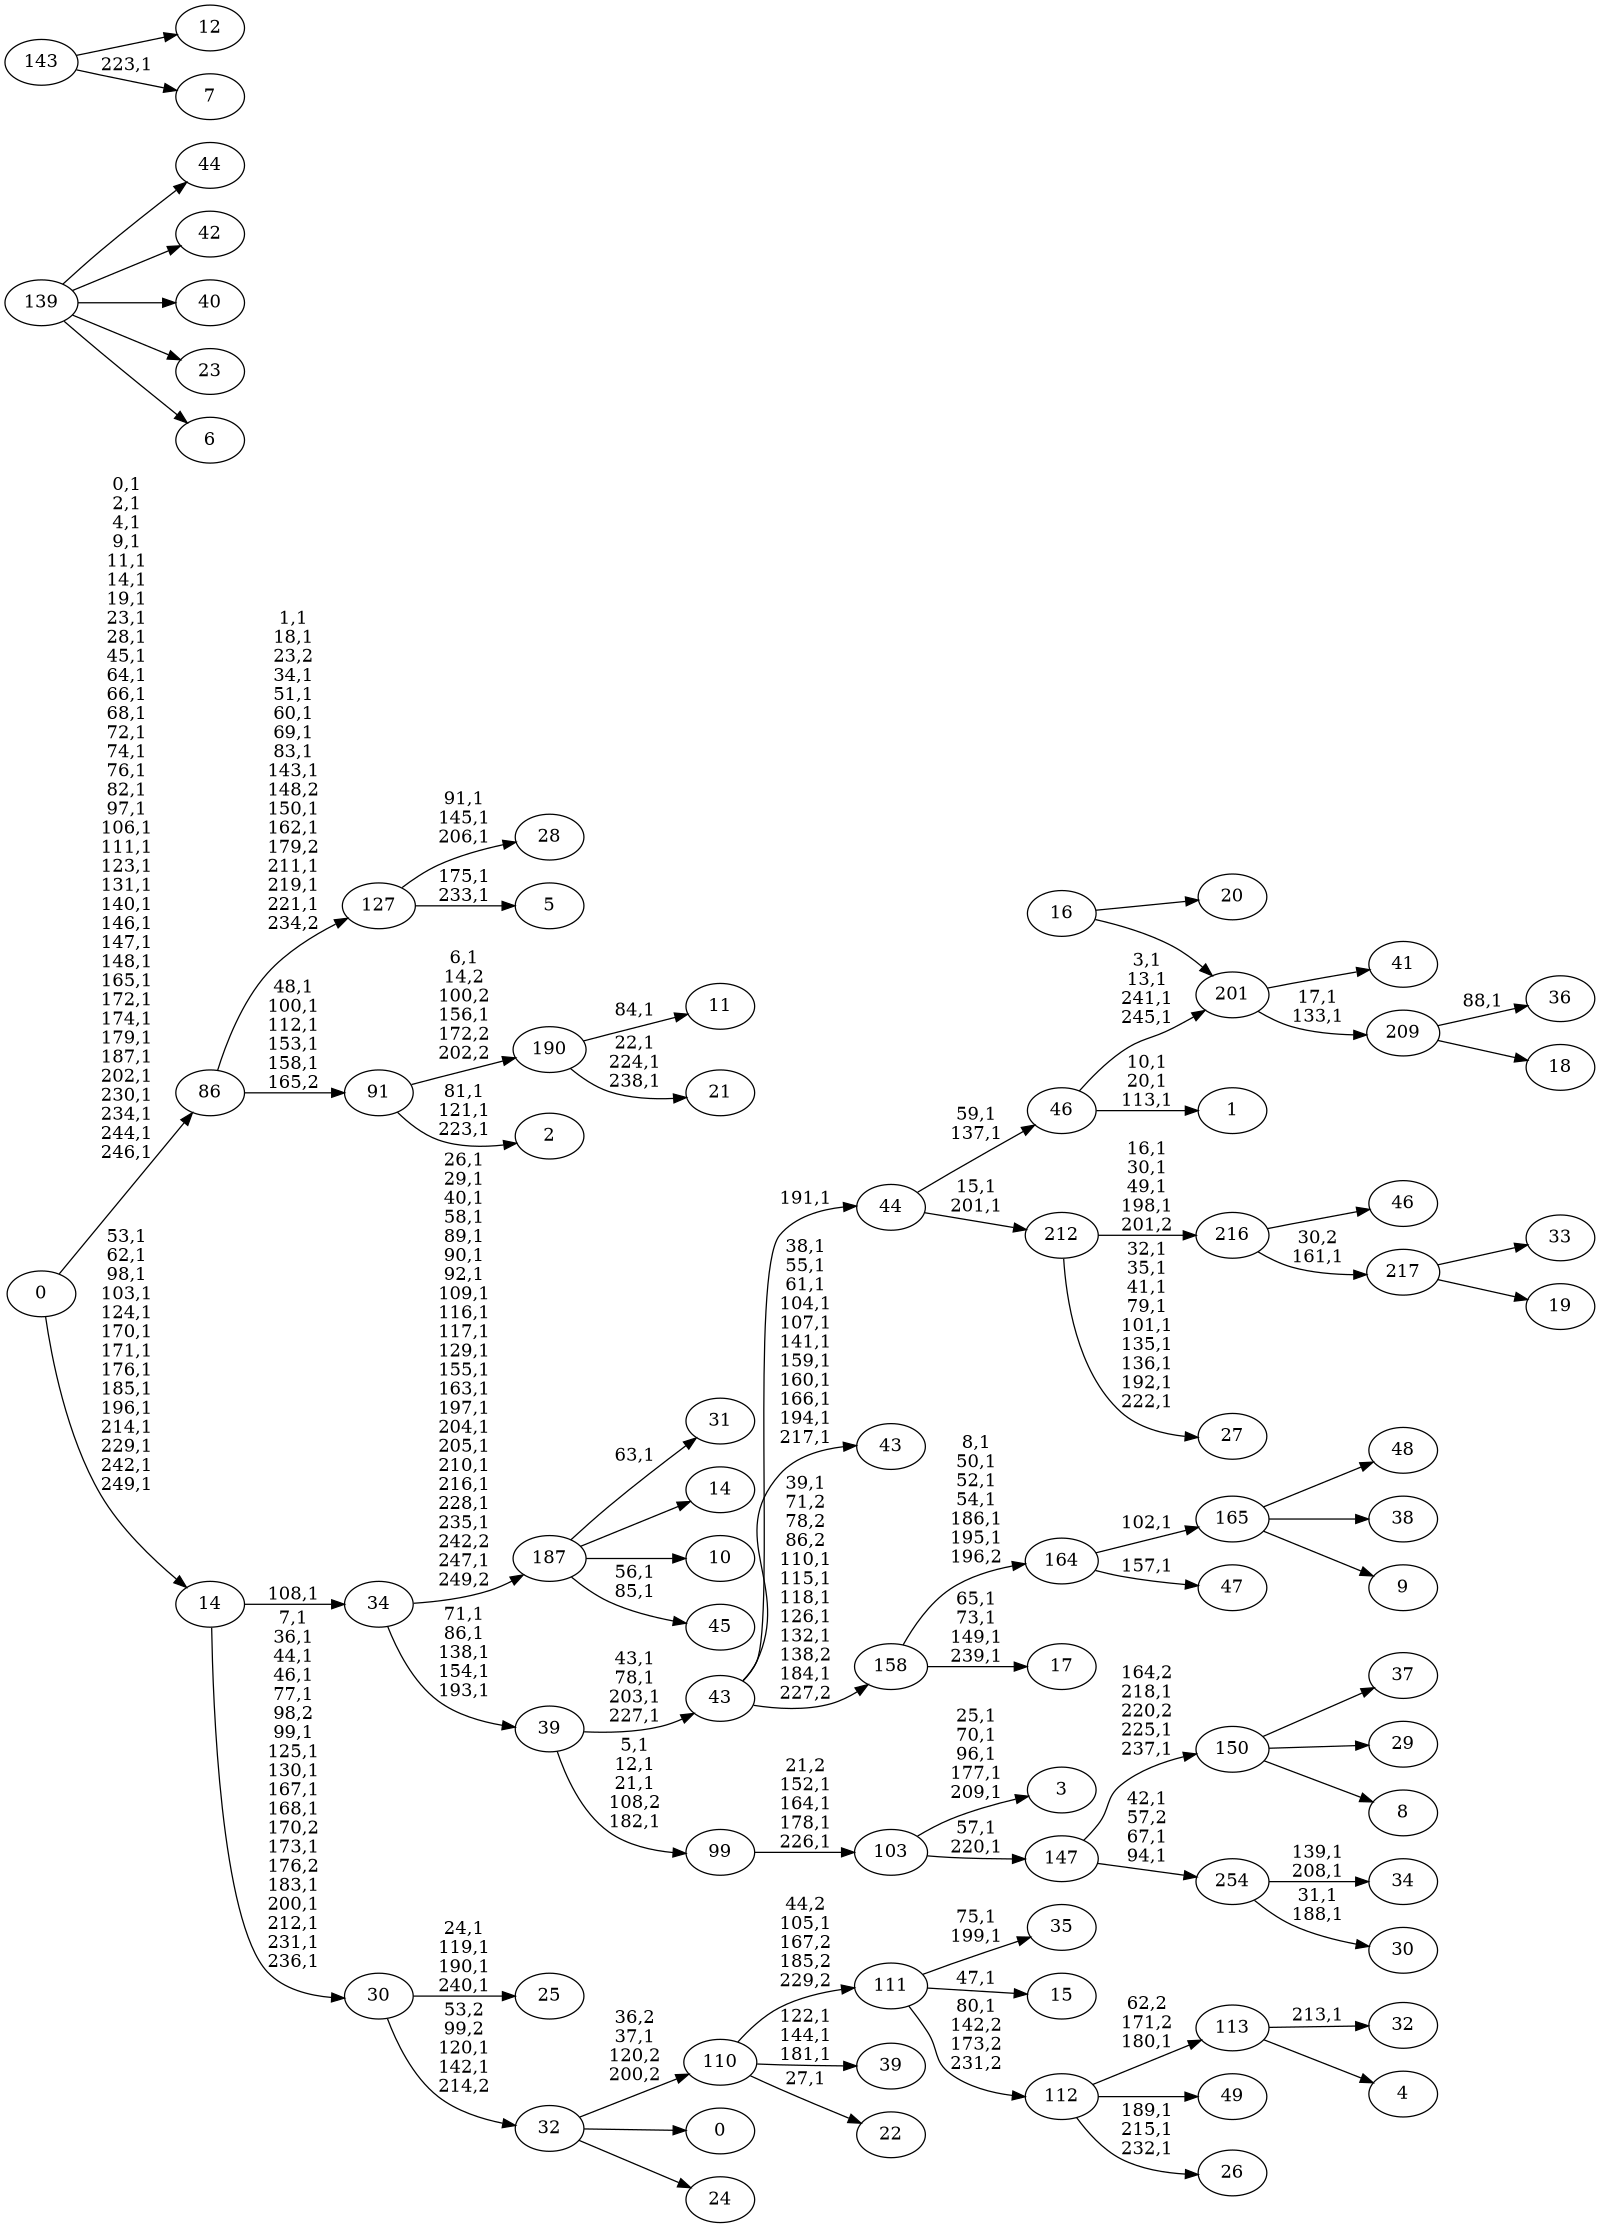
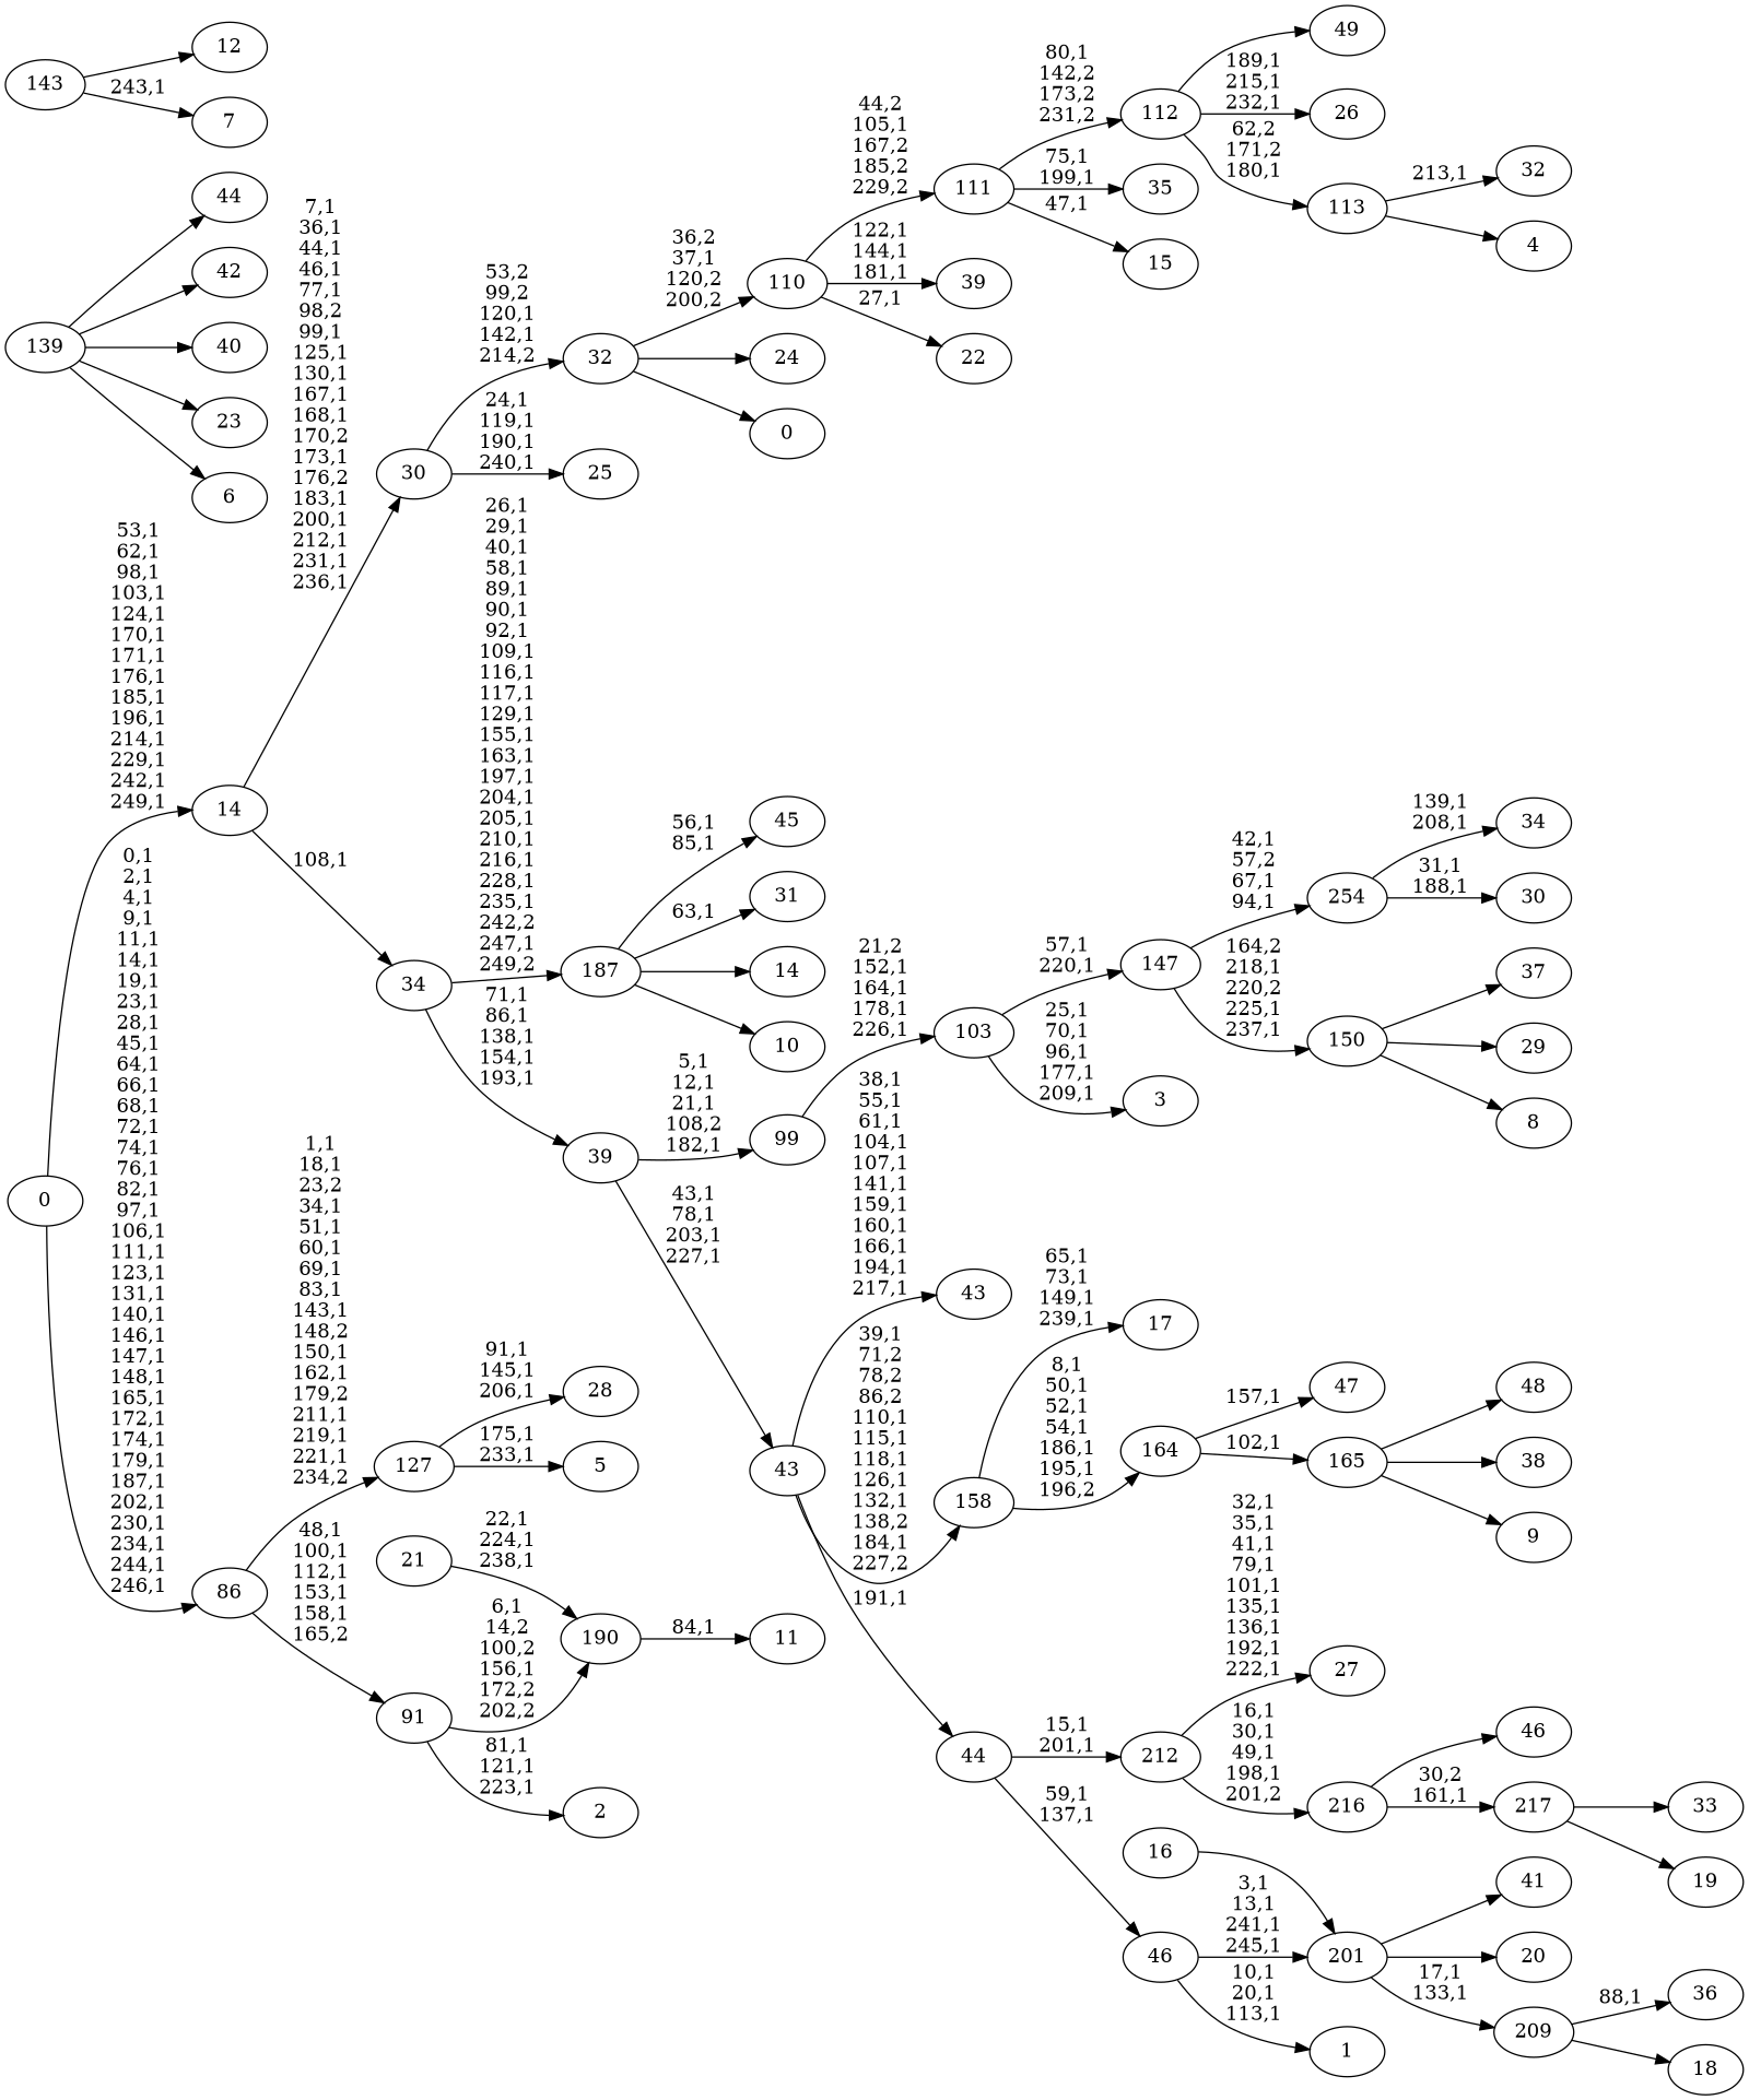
  digraph {
    rankdir=LR
    n1 [label=49]
    n2 [label=48]
    n3 [label=47]
    n4 [label=46]
    n5 [label=45]
    n6 [label=44]
    n7 [label=43]
    n8 [label=42]
    n9 [label=41]
    n10 [label=40]
    n11 [label=39]
    n12 [label=38]
    n13 [label=37]
    n14 [label=36]
    n15 [label=35]
    n16 [label=34]
    n17 [label=33]
    n18 [label=32]
    n19 [label=31]
    n20 [label=30]
    254
    n22 [label=29]
    n23 [label=28]
    n24 [label=27]
    n25 [label=26]
    n26 [label=25]
    n27 [label=24]
    n28 [label=23]
    n29 [label=22]
    n30 [label=21]
    n31 [label=20]
    n32 [label=19]
    217
    216
    212
    n36 [label=18]
    209
    n38 [label=17]
    n39 [label=16]
    201
    n41 [label=15]
    n42 [label=14]
    n43 [label=12]
    n44 [label=11]
    190
    n46 [label=10]
    187
    n48 [label=9]
    165
    164
    158
    n52 [label=8]
    150
    147
    n55 [label=7]
    143
    n57 [label=6]
    139
    n59 [label=5]
    127
    n61 [label=4]
    113
    112
    111
    110
    n66 [label=3]
    103
    99
    n69 [label=2]
    91
    86
    n72 [label=1]
    46
    44
    43
    39
    34
    n78 [label=0]
    32
    30
    14
    0
    254 -> n16 [label="139,1\n208,1"]
    254 -> n20 [label="31,1\n188,1"]
    217 -> n17
    217 -> n32
    216 -> n4
    216 -> 217 [label="30,2\n161,1"]
    212 -> n24 [label="32,1\n35,1\n41,1\n79,1\n101,1\n135,1\n136,1\n192,1\n222,1"]
    212 -> 216 [label="16,1\n30,1\n49,1\n198,1\n201,2"]
    209 -> n14 [label="88,1"]
    209 -> n36
    n39 -> 201
    201 -> n9
-   n39 -> n31
+   201 -> n31
    201 -> 209 [label="17,1\n133,1"]
-   190 -> n30 [label="22,1\n224,1\n238,1"]
+   n30 -> 190 [label="22,1\n224,1\n238,1"]
    190 -> n44 [label="84,1"]
    187 -> n5 [label="56,1\n85,1"]
    187 -> n19 [label="63,1"]
    187 -> n42
    187 -> n46
    165 -> n2
    165 -> n12
    165 -> n48
    164 -> n3 [label="157,1"]
    164 -> 165 [label="102,1"]
    158 -> n38 [label="65,1\n73,1\n149,1\n239,1"]
    158 -> 164 [label="8,1\n50,1\n52,1\n54,1\n186,1\n195,1\n196,2"]
    150 -> n13
    150 -> n22
    150 -> n52
    147 -> 254 [label="42,1\n57,2\n67,1\n94,1"]
    147 -> 150 [label="164,2\n218,1\n220,2\n225,1\n237,1"]
    143 -> n43
-   143 -> n55 [label="223,1"]
+   143 -> n55 [label="243,1"]
    139 -> n6
    139 -> n8
    139 -> n10
    139 -> n28
    139 -> n57
    127 -> n23 [label="91,1\n145,1\n206,1"]
    127 -> n59 [label="175,1\n233,1"]
    113 -> n18 [label="213,1"]
    113 -> n61
    112 -> n1
    112 -> n25 [label="189,1\n215,1\n232,1"]
    112 -> 113 [label="62,2\n171,2\n180,1"]
    111 -> n15 [label="75,1\n199,1"]
    111 -> n41 [label="47,1"]
    111 -> 112 [label="80,1\n142,2\n173,2\n231,2"]
    110 -> n11 [label="122,1\n144,1\n181,1"]
    110 -> n29 [label="27,1"]
    110 -> 111 [label="44,2\n105,1\n167,2\n185,2\n229,2"]
    103 -> 147 [label="57,1\n220,1"]
    103 -> n66 [label="25,1\n70,1\n96,1\n177,1\n209,1"]
    99 -> 103 [label="21,2\n152,1\n164,1\n178,1\n226,1"]
    91 -> 190 [label="6,1\n14,2\n100,2\n156,1\n172,2\n202,2"]
    91 -> n69 [label="81,1\n121,1\n223,1"]
    86 -> 127 [label="1,1\n18,1\n23,2\n34,1\n51,1\n60,1\n69,1\n83,1\n143,1\n148,2\n150,1\n162,1\n179,2\n211,1\n219,1\n221,1\n234,2"]
    86 -> 91 [label="48,1\n100,1\n112,1\n153,1\n158,1\n165,2"]
    46 -> 201 [label="3,1\n13,1\n241,1\n245,1"]
    46 -> n72 [label="10,1\n20,1\n113,1"]
    44 -> 212 [label="15,1\n201,1"]
    44 -> 46 [label="59,1\n137,1"]
    43 -> n7 [label="38,1\n55,1\n61,1\n104,1\n107,1\n141,1\n159,1\n160,1\n166,1\n194,1\n217,1"]
    43 -> 158 [label="39,1\n71,2\n78,2\n86,2\n110,1\n115,1\n118,1\n126,1\n132,1\n138,2\n184,1\n227,2"]
    43 -> 44 [label="191,1"]
    39 -> 99 [label="5,1\n12,1\n21,1\n108,2\n182,1"]
    39 -> 43 [label="43,1\n78,1\n203,1\n227,1"]
    34 -> 187 [label="26,1\n29,1\n40,1\n58,1\n89,1\n90,1\n92,1\n109,1\n116,1\n117,1\n129,1\n155,1\n163,1\n197,1\n204,1\n205,1\n210,1\n216,1\n228,1\n235,1\n242,2\n247,1\n249,2"]
    34 -> 39 [label="71,1\n86,1\n138,1\n154,1\n193,1"]
    32 -> n27
    32 -> 110 [label="36,2\n37,1\n120,2\n200,2"]
    32 -> n78
    30 -> n26 [label="24,1\n119,1\n190,1\n240,1"]
    30 -> 32 [label="53,2\n99,2\n120,1\n142,1\n214,2"]
    14 -> 34 [label="108,1"]
    14 -> 30 [label="7,1\n36,1\n44,1\n46,1\n77,1\n98,2\n99,1\n125,1\n130,1\n167,1\n168,1\n170,2\n173,1\n176,2\n183,1\n200,1\n212,1\n231,1\n236,1"]
    0 -> 86 [label="0,1\n2,1\n4,1\n9,1\n11,1\n14,1\n19,1\n23,1\n28,1\n45,1\n64,1\n66,1\n68,1\n72,1\n74,1\n76,1\n82,1\n97,1\n106,1\n111,1\n123,1\n131,1\n140,1\n146,1\n147,1\n148,1\n165,1\n172,1\n174,1\n179,1\n187,1\n202,1\n230,1\n234,1\n244,1\n246,1"]
    0 -> 14 [label="53,1\n62,1\n98,1\n103,1\n124,1\n170,1\n171,1\n176,1\n185,1\n196,1\n214,1\n229,1\n242,1\n249,1"]
  }
